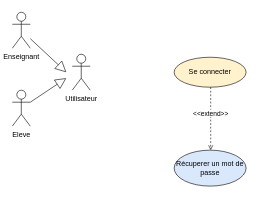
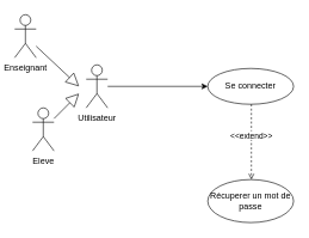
  <mxCell id="0" />
  <mxCell id="1" parent="0" />
- <mxCell id="2" value="Se connecter" style="ellipse;whiteSpace=wrap;html=1;fillColor=#fff2cc;" parent="1" vertex="1"><mxGeometry x="290" y="95" width="120" height="50" as="geometry" /></mxCell>
- <mxCell id="3" value="Récuperer un mot de passe" style="ellipse;whiteSpace=wrap;html=1;fillColor=#dae8fc;" parent="1" vertex="1"><mxGeometry x="290" y="250" width="120" height="60" as="geometry" /></mxCell>
+ <mxCell id="2" value="Se connecter" style="ellipse;whiteSpace=wrap;html=1;" parent="1" vertex="1"><mxGeometry x="290" y="95" width="120" height="50" as="geometry" /></mxCell>
+ <mxCell id="3" value="Récuperer un mot de passe" style="ellipse;whiteSpace=wrap;html=1;" parent="1" vertex="1"><mxGeometry x="290" y="250" width="120" height="60" as="geometry" /></mxCell>
+ <mxCell id="4" style="edgeStyle=orthogonalEdgeStyle;rounded=0;jumpSize=6;orthogonalLoop=1;jettySize=auto;html=1;entryX=0;entryY=0.5;entryDx=0;entryDy=0;shadow=0;" parent="1" source="5" target="2" edge="1"><mxGeometry relative="1" as="geometry" /></mxCell>
  <mxCell id="5" value="Utilisateur" style="shape=umlActor;verticalLabelPosition=bottom;verticalAlign=top;html=1;outlineConnect=0;" parent="1" vertex="1"><mxGeometry x="120" y="90" width="30" height="60" as="geometry" /></mxCell>
  <mxCell id="6" value="&lt;span style=&quot;background-color: rgb(255 , 255 , 255)&quot;&gt;&amp;lt;&amp;lt;extend&amp;gt;&amp;gt;&lt;/span&gt;" style="html=1;verticalAlign=bottom;labelBackgroundColor=none;endArrow=open;endFill=0;dashed=1;exitX=0.5;exitY=1;exitDx=0;exitDy=0;entryX=0.5;entryY=0;entryDx=0;entryDy=0;jumpSize=6;shadow=0;" parent="1" edge="1"><mxGeometry width="160" relative="1" as="geometry"><mxPoint x="351" y="145" as="sourcePoint" /><mxPoint x="351" y="250" as="targetPoint" /></mxGeometry></mxCell>
  <mxCell id="7" value="Enseignant" style="shape=umlActor;verticalLabelPosition=bottom;verticalAlign=top;html=1;outlineConnect=0;" parent="1" vertex="1"><mxGeometry x="20" y="20" width="30" height="60" as="geometry" /></mxCell>
- <mxCell id="8" value="Eleve" style="shape=umlActor;verticalLabelPosition=bottom;verticalAlign=top;html=1;outlineConnect=0;" parent="1" vertex="1"><mxGeometry x="20" y="150" width="30" height="60" as="geometry" /></mxCell>
+ <mxCell id="8" value="Eleve" style="shape=umlActor;verticalLabelPosition=bottom;verticalAlign=top;html=1;outlineConnect=0;" parent="1" vertex="1"><mxGeometry x="45" y="150" width="30" height="60" as="geometry" /></mxCell>
  <mxCell id="9" value="" style="endArrow=block;endSize=16;endFill=0;html=1;shadow=0;" parent="1" source="7" edge="1"><mxGeometry width="160" relative="1" as="geometry"><mxPoint x="120" y="170" as="sourcePoint" /><mxPoint x="110" y="120" as="targetPoint" /></mxGeometry></mxCell>
  <mxCell id="10" value="" style="endArrow=block;endSize=16;endFill=0;html=1;shadow=0;" parent="1" source="8" edge="1"><mxGeometry width="160" relative="1" as="geometry"><mxPoint x="120" y="170" as="sourcePoint" /><mxPoint x="110" y="130" as="targetPoint" /></mxGeometry></mxCell>
